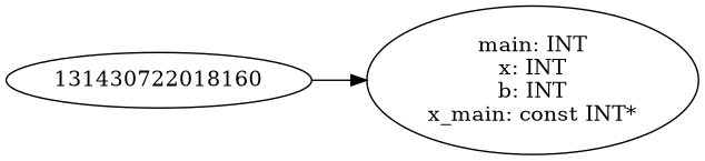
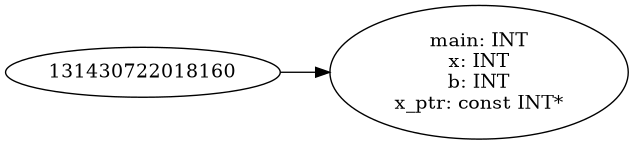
  digraph {
    rankdir=LR
-   n1 [label="main: INT\nx: INT\nb: INT\nx_main: const INT*"]
+   n1 [label="main: INT\nx: INT\nb: INT\nx_ptr: const INT*"]
    131430722018160
    131430722018160 -> n1
  }
